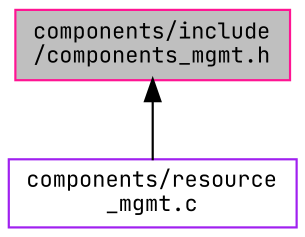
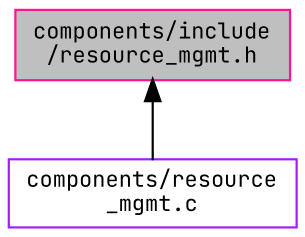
  digraph {
    fontname="JetBrains Mono"
    node [fontname="JetBrains Mono" fontsize=10 shape=record style=filled]
-   n1 [color=deeppink fillcolor=grey75 fontcolor=black height=0.2 label="components/include\l/components_mgmt.h" width=0.4]
+   n1 [color=deeppink fillcolor=grey75 fontcolor=black height=0.2 label="components/include\l/resource_mgmt.h" width=0.4]
    n2 [color=purple fillcolor=white height=0.2 label="components/resource\l_mgmt.c" width=0.4]
    n1 -> n2 [color=black dir=back fontname="JetBrains Mono" fontsize=10 labelfontname=Helvetica labelfontsize=10 style=solid]
  }
